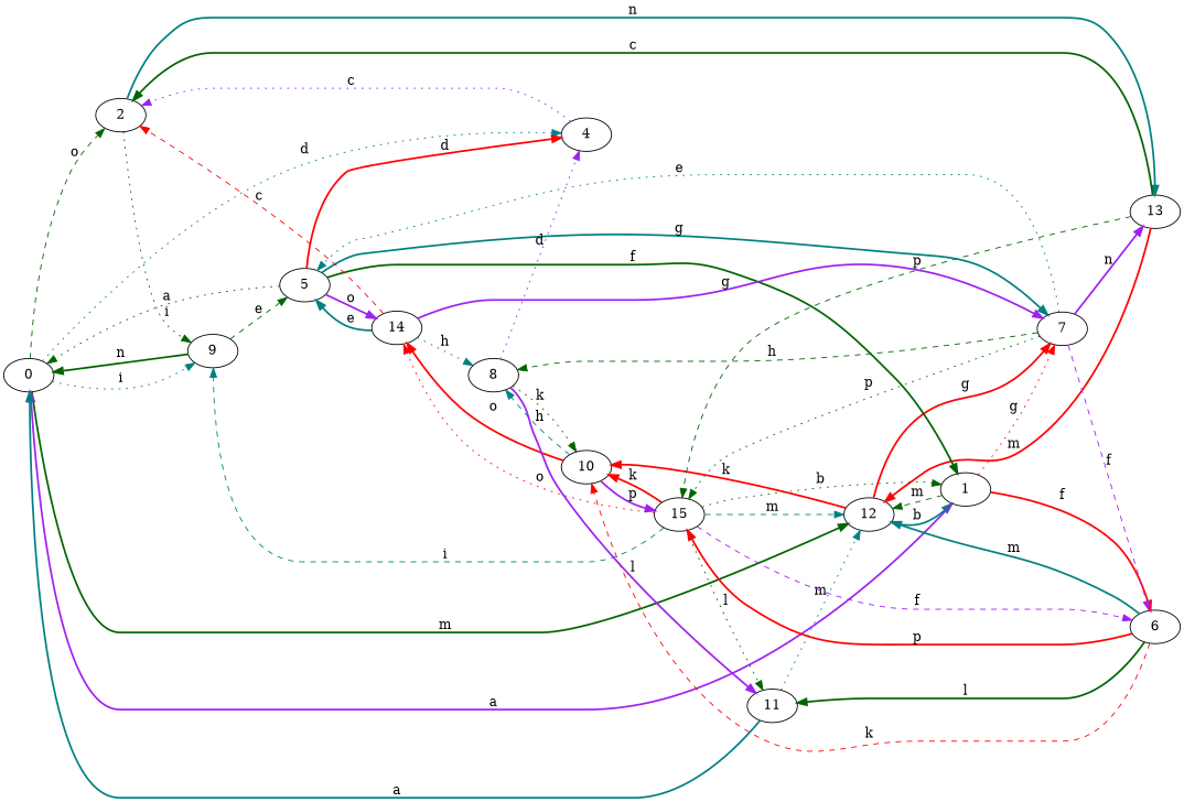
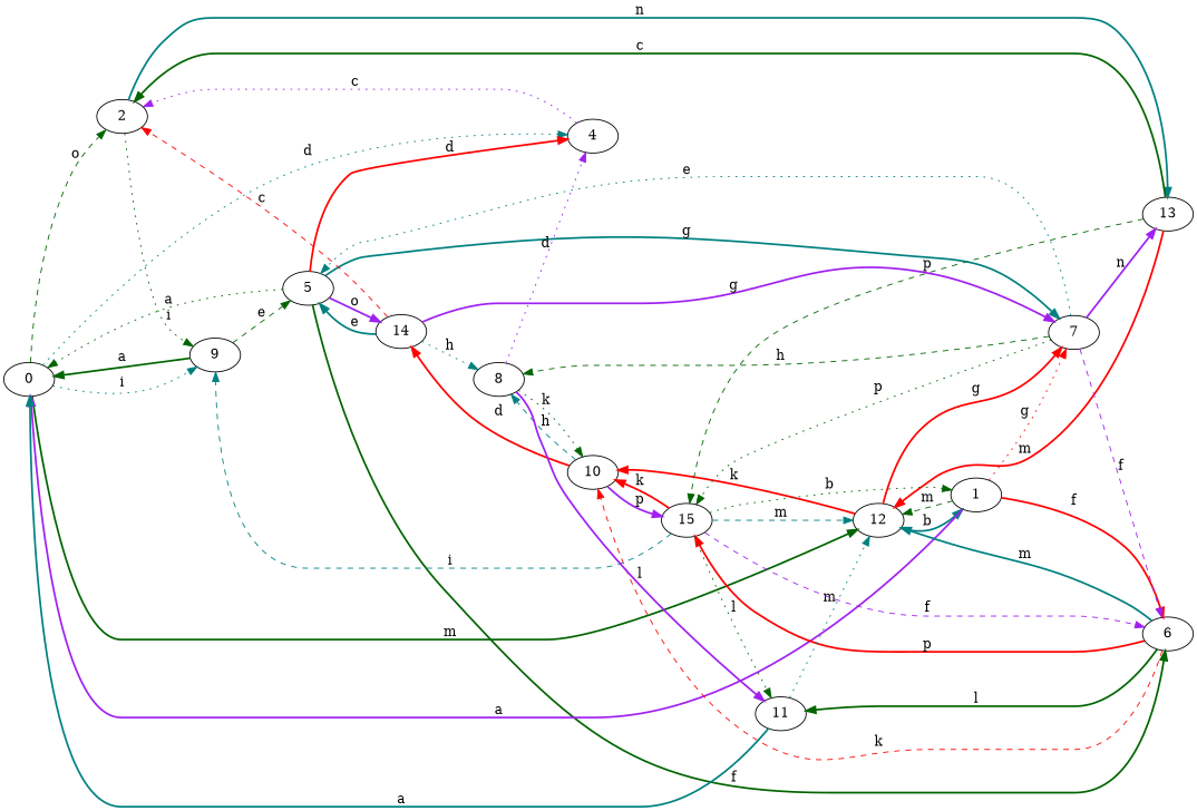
  strict digraph {
    rankdir=LR
    edge [color=darkgreen style=bold]
    0
    2
    4
    9
    12
    13
    5
    1
    7
    10
    6
    11
    15
    8
    14
    0 -> 2 [label=o style=dashed]
    0 -> 4 [color=teal label=d style=dotted]
    0 -> 9 [color=teal label=i style=dotted]
    0 -> 12 [label=m]
    2 -> 9 [label=i style=dotted]
    2 -> 13 [color=teal label=n]
    4 -> 2 [color=purple label=c style=dotted]
-   9 -> 0 [label=n]
+   9 -> 0 [label=a]
    9 -> 5 [label=e style=dashed]
    12 -> 1 [color=teal label=b]
    12 -> 7 [color=red label=g]
    12 -> 10 [color=red label=k]
    13 -> 2 [label=c]
    13 -> 12 [color=red label=m]
    13 -> 15 [label=p style=dashed]
    5 -> 0 [label=a style=dotted]
    5 -> 4 [color=red label=d]
    5 -> 7 [color=teal label=g]
-   5 -> 1 [label=f]
+   5 -> 6 [label=f]
    5 -> 14 [color=purple label=o]
    1 -> 0 [color=purple label=a]
    1 -> 12 [label=m style=dashed]
    1 -> 7 [color=red label=g style=dotted]
    1 -> 6 [color=red label=f]
    7 -> 13 [color=purple label=n]
    7 -> 5 [color=teal label=e style=dotted]
    7 -> 6 [color=purple label=f style=dashed]
    7 -> 15 [label=p style=dotted]
    7 -> 8 [label=h style=dashed]
    10 -> 15 [color=purple label=p]
    10 -> 8 [color=teal label=h style=dashed]
-   10 -> 14 [color=red label=o]
+   10 -> 14 [color=red label=d]
    6 -> 12 [color=teal label=m]
    6 -> 10 [color=red label=k style=dashed]
    6 -> 11 [label=l]
    6 -> 15 [color=red label=p]
    11 -> 0 [color=teal label=a]
    11 -> 12 [color=teal label=m style=dotted]
    15 -> 9 [color=teal label=i style=dashed]
    15 -> 12 [color=teal label=m style=dashed]
    15 -> 1 [label=b style=dotted]
    15 -> 10 [color=red label=k]
    15 -> 6 [color=purple label=f style=dashed]
    15 -> 11 [label=l style=dotted]
-   15 -> 14 [color=red label=o style=dotted]
    8 -> 4 [color=purple label=d style=dotted]
    8 -> 10 [label=k style=dotted]
    8 -> 11 [color=purple label=l]
    14 -> 2 [color=red label=c style=dashed]
    14 -> 5 [color=teal label=e]
    14 -> 7 [color=purple label=g]
    14 -> 8 [color=teal label=h style=dotted]
  }
